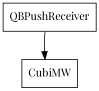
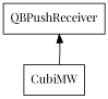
  digraph {
    fontname="Playfair Display"
    node [shape=box fontname="Playfair Display"]
    QBPushReceiver [root=true]
    CubiMW
-   QBPushReceiver -> CubiMW [fontname="Playfair Display"]
+   CubiMW -> QBPushReceiver [fontname="Playfair Display"]
  }
